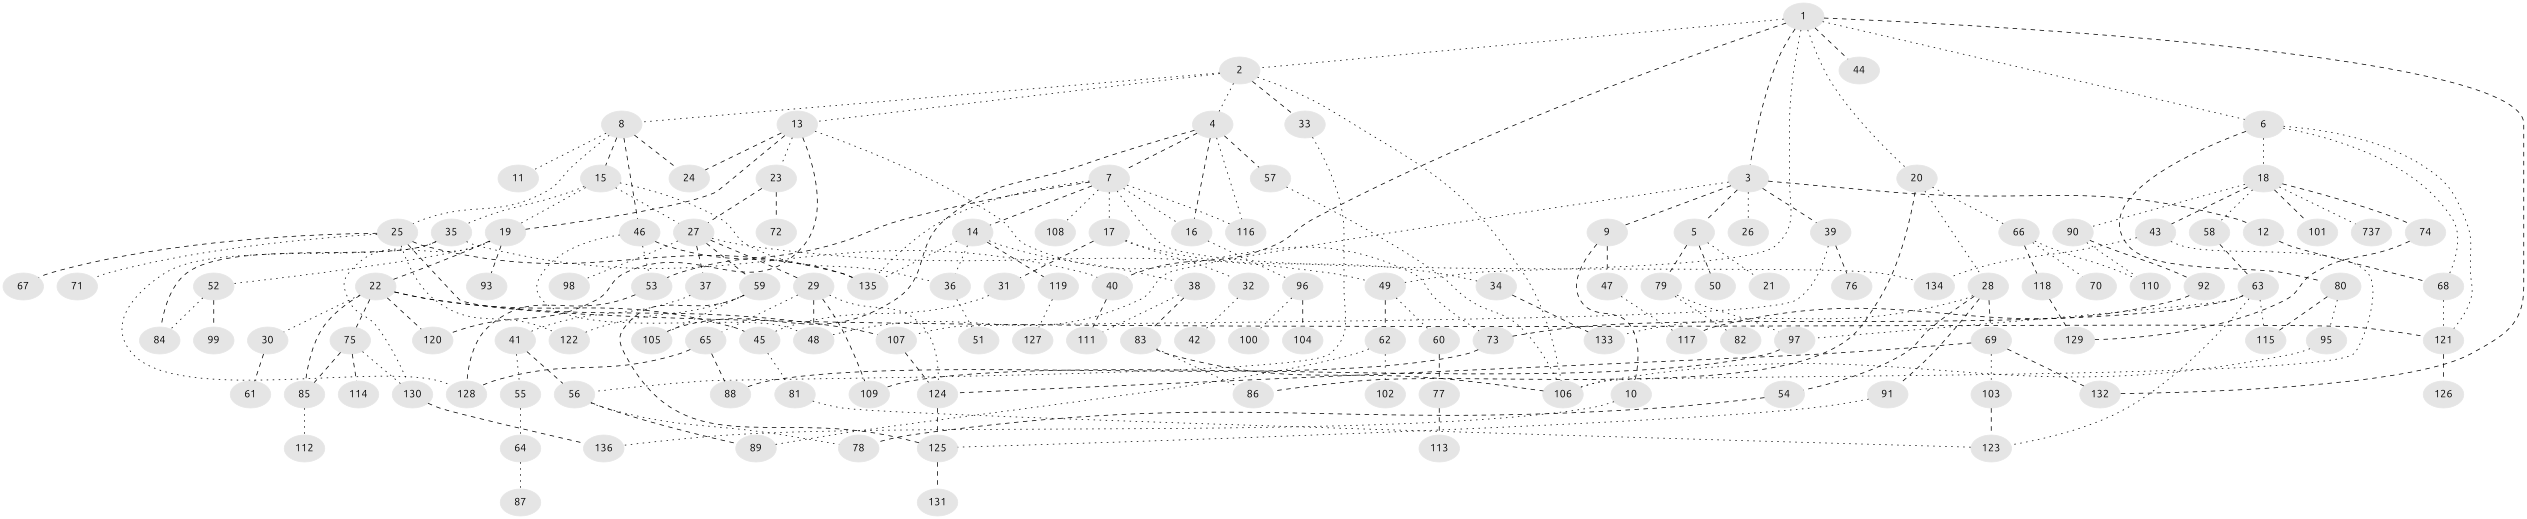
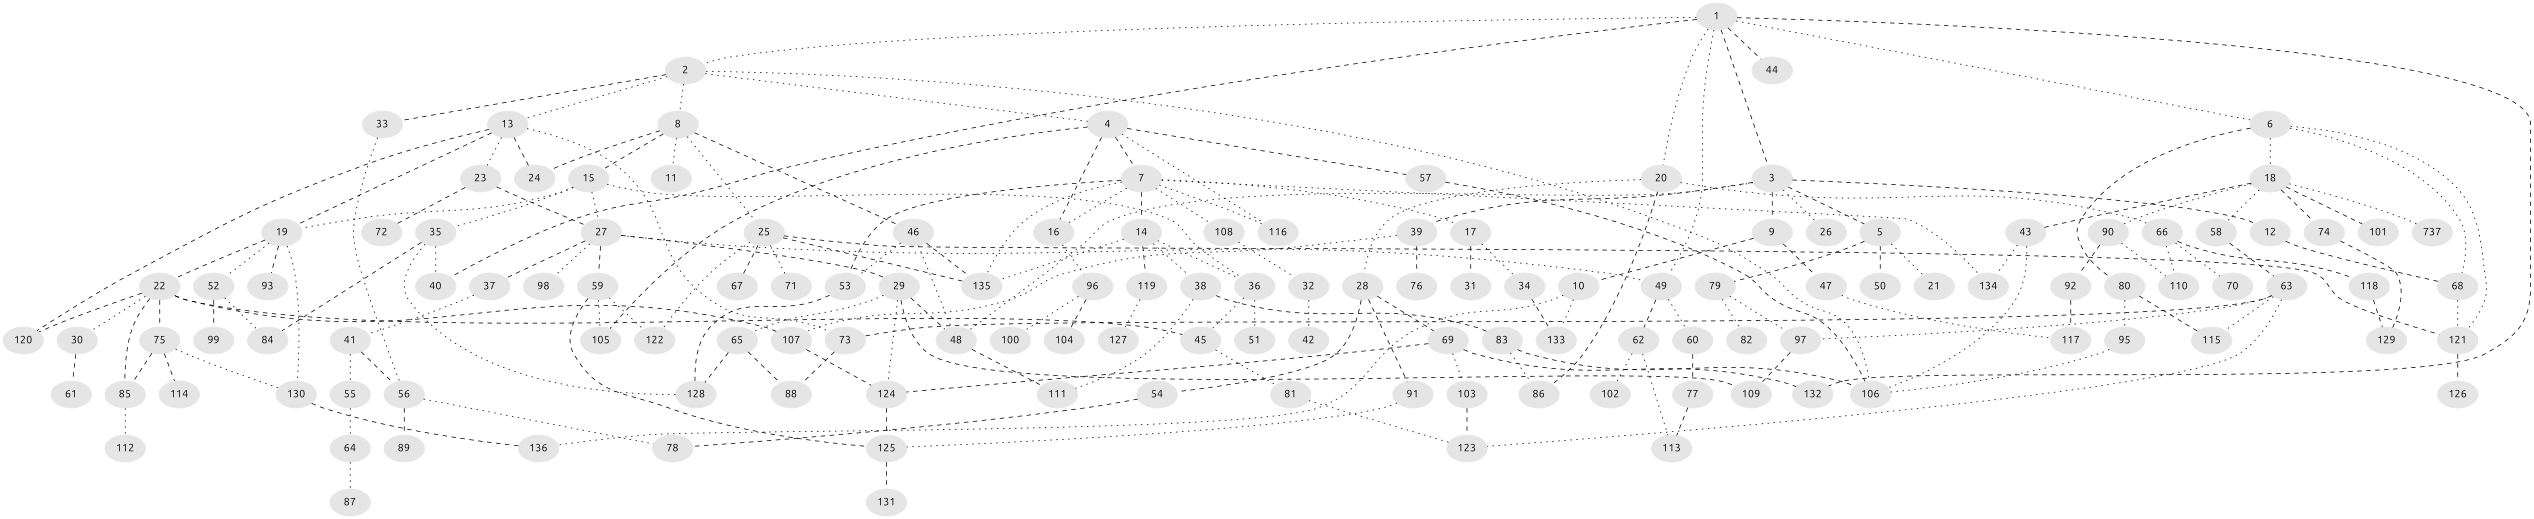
  graph {
    fontname=Ubuntu
    node [color=gray90 fontname=Ubuntu style=filled]
    edge [fontname=Ubuntu style=dotted]
    1
    2
    3
    6
    20
    40
    44
    49
    132
    4
    8
    13
    33
    106
    5
    9
    12
    26
    39
    48
    18
    68
    80
    121
    28
    66
    86
    111
    60
    62
    7
    16
    57
    105
    116
    11
    15
    24
    25
    46
    19
    23
    73
    120
    56
    21
    50
    79
    10
    47
    107
    76
    14
    17
    53
    108
    134
    135
    96
    97
    82
    43
    58
    74
    90
    101
    n67 [label=737]
    115
    95
    126
    36
    38
    119
    31
    32
    34
    128
    27
    35
    67
    71
    122
    133
    136
    117
    22
    52
    93
    130
    72
    88
    51
    83
    127
    29
    37
    59
    98
    84
    100
    104
    45
    42
    63
    129
    110
    92
    30
    75
    85
    99
    54
    69
    91
    70
    118
    61
    81
    114
    112
    124
    65
    109
    41
    125
    78
    103
    89
    55
    64
    123
    77
    102
    113
    87
    131
    1 -- 2
    1 -- 3 [style=dashed]
    1 -- 6
    1 -- 20
    1 -- 40 [style=dashed]
    1 -- 44 [style=dashed]
    1 -- 49
    1 -- 132 [style=dashed]
    2 -- 4
    2 -- 8
    2 -- 13
    2 -- 33 [style=dashed]
    2 -- 106
    3 -- 5 [style=dashed]
    3 -- 9 [style=dashed]
    3 -- 12 [style=dashed]
    3 -- 26
    3 -- 39 [style=dashed]
    3 -- 48
    6 -- 18
    6 -- 68
    6 -- 80 [style=dashed]
    6 -- 121
    20 -- 28
    20 -- 66
    20 -- 86 [style=dashed]
-   40 -- 111 [style=dashed]
+   48 -- 111 [style=dashed]
    49 -- 60
    49 -- 62 [style=dashed]
    4 -- 7 [style=dashed]
    4 -- 16 [style=dashed]
    4 -- 57 [style=dashed]
    4 -- 105 [style=dashed]
    4 -- 116
    8 -- 11
    8 -- 15 [style=dashed]
    8 -- 24 [style=dashed]
    8 -- 25
    8 -- 46 [style=dashed]
    13 -- 24 [style=dashed]
    13 -- 19 [style=dashed]
    13 -- 23
    13 -- 73
    13 -- 120 [style=dashed]
    33 -- 56
    5 -- 21
    5 -- 50 [style=dashed]
    5 -- 79 [style=dashed]
    9 -- 10 [style=dashed]
    9 -- 47 [style=dashed]
    12 -- 68 [style=dashed]
    39 -- 107
    39 -- 76 [style=dashed]
    18 -- 43 [style=dashed]
    18 -- 58
    18 -- 74 [style=dashed]
    18 -- 90
    18 -- 101 [style=dashed]
    18 -- n67
    68 -- 121
    80 -- 115 [style=dashed]
    80 -- 95
    121 -- 126 [style=dashed]
    28 -- 54 [style=dashed]
    28 -- 69 [style=dashed]
    28 -- 91 [style=dashed]
    66 -- 110
    66 -- 70
    66 -- 118 [style=dashed]
    60 -- 77 [style=dashed]
    62 -- 102
-   62 -- 89
+   62 -- 113
    7 -- 16
    7 -- 116
    7 -- 14 [style=dashed]
    7 -- 17
    7 -- 53 [style=dashed]
    7 -- 108
    7 -- 134
    7 -- 135
    16 -- 96
-   57 -- 106
+   57 -- 106 [style=dashed]
    15 -- 19
    15 -- 36
    15 -- 27
    15 -- 35
    25 -- 121 [style=dashed]
    25 -- 135 [style=dashed]
    25 -- 67 [style=dashed]
    25 -- 71
    25 -- 122
    46 -- 48
    46 -- 53
    46 -- 135 [style=dashed]
    19 -- 22 [style=dashed]
    19 -- 52
    19 -- 93 [style=dashed]
    19 -- 130
    23 -- 27 [style=dashed]
    23 -- 72 [style=dashed]
    73 -- 88 [style=dashed]
    56 -- 78
    56 -- 89 [style=dashed]
    79 -- 97
    79 -- 82
-   28 -- 133
+   10 -- 133
    10 -- 136
    47 -- 117
    107 -- 124 [style=dashed]
    14 -- 135
    14 -- 36
    14 -- 38
    14 -- 119 [style=dashed]
    17 -- 31 [style=dashed]
-   17 -- 32
+   108 -- 32
    17 -- 34
    53 -- 128 [style=dashed]
    96 -- 100
    96 -- 104 [style=dashed]
    97 -- 109 [style=dashed]
    43 -- 106
    43 -- 134
    58 -- 63 [style=dashed]
    74 -- 129 [style=dashed]
    90 -- 110
    90 -- 92 [style=dashed]
    95 -- 106
    36 -- 51
    38 -- 111
    38 -- 83 [style=dashed]
    119 -- 127
-   31 -- 45
+   36 -- 45
    32 -- 42
    34 -- 133 [style=dashed]
    27 -- 49
    27 -- 29 [style=dashed]
    27 -- 37 [style=dashed]
    27 -- 59 [style=dashed]
    27 -- 98
    35 -- 40
    35 -- 128
    35 -- 84 [style=dashed]
    22 -- 120 [style=dashed]
    22 -- 107 [style=dashed]
    22 -- 45 [style=dashed]
    22 -- 30
    22 -- 75 [style=dashed]
    22 -- 85 [style=dashed]
    52 -- 84
    52 -- 99 [style=dashed]
    130 -- 136 [style=dashed]
    83 -- 106 [style=dashed]
    83 -- 86
    29 -- 48 [style=dashed]
    29 -- 124
    29 -- 65
    29 -- 109 [style=dashed]
    37 -- 41
    59 -- 105
    59 -- 122
    59 -- 125 [style=dashed]
    45 -- 81
    63 -- 73 [style=dashed]
    63 -- 97
    63 -- 115
    63 -- 123
    92 -- 117 [style=dashed]
    30 -- 61 [style=dashed]
    75 -- 130
    75 -- 85 [style=dashed]
    75 -- 114 [style=dashed]
    85 -- 112
    54 -- 78 [style=dashed]
    69 -- 132 [style=dashed]
    69 -- 124 [style=dashed]
    69 -- 103
    91 -- 125
    118 -- 129 [style=dashed]
    81 -- 123
    124 -- 125 [style=dashed]
    65 -- 128 [style=dashed]
    65 -- 88 [style=dashed]
    41 -- 56 [style=dashed]
    41 -- 55
    125 -- 131 [style=dashed]
    103 -- 123 [style=dashed]
    55 -- 64
    64 -- 87
    77 -- 113 [style=dashed]
  }
